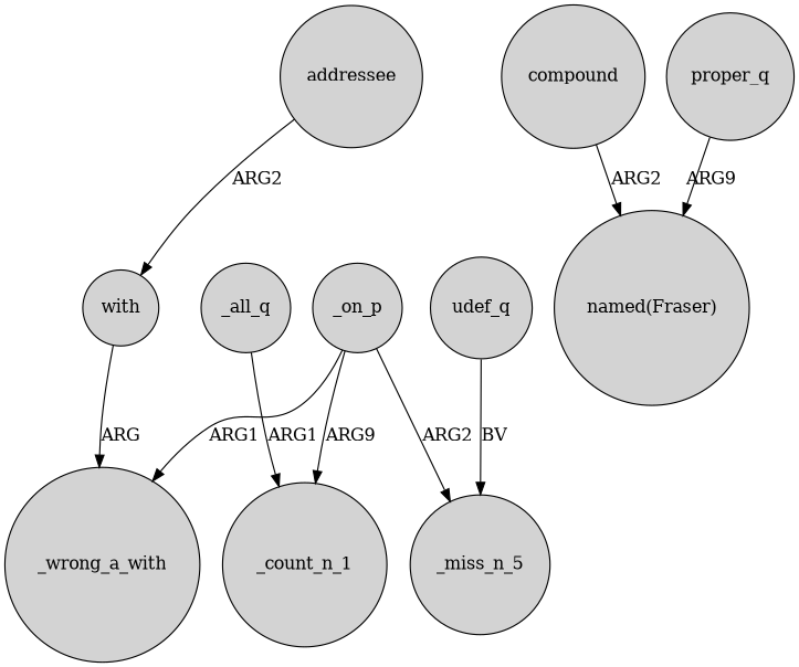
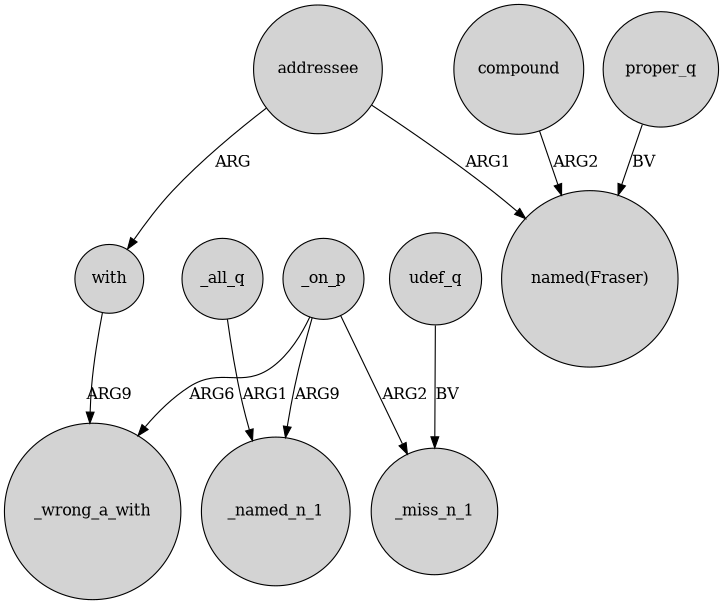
  digraph {
    node [shape=circle style=filled]
    n1 [label=with]
    addressee
    "named(Fraser)"
    _wrong_a_with
    compound
    _all_q
-   _count_n_1
+   _count_n_1 [label=_named_n_1]
    udef_q
-   _miss_n_1 [label=_miss_n_5]
+   _miss_n_1
    proper_q
    _on_p
-   n1 -> _wrong_a_with [label=ARG]
-   addressee -> n1 [label=ARG2]
+   n1 -> _wrong_a_with [label=ARG9]
+   addressee -> n1 [label=ARG]
+   addressee -> "named(Fraser)" [label=ARG1]
    compound -> "named(Fraser)" [label=ARG2]
    _all_q -> _count_n_1 [label=ARG1]
    udef_q -> _miss_n_1 [label=BV]
-   proper_q -> "named(Fraser)" [label=ARG9]
-   _on_p -> _wrong_a_with [label=ARG1]
+   proper_q -> "named(Fraser)" [label=BV]
+   _on_p -> _wrong_a_with [label=ARG6]
    _on_p -> _count_n_1 [label=ARG9]
    _on_p -> _miss_n_1 [label=ARG2]
  }
